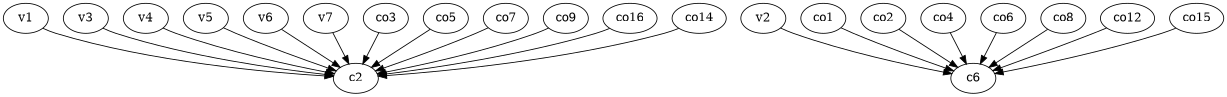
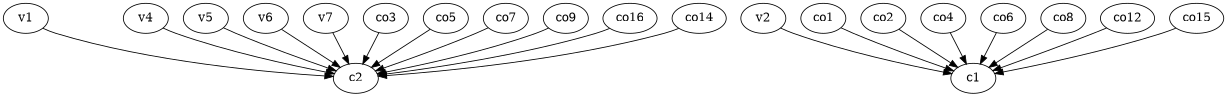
  strict digraph {
    edge [weight=1]
    v1
    c2
    v2
-   c1 [label=c6]
-   v3
+   c1
    v4
    v5
    v6
    v7
    co1
    co2
    co3
    co4
    co5
    co6
    co7
    co8
    co9
    n19 [label=co16]
    co12
    co14
    co15
    v1 -> c2
    v2 -> c1
-   v3 -> c2
    v4 -> c2
    v5 -> c2
    v6 -> c2
    v7 -> c2
    co1 -> c1
    co2 -> c1
    co3 -> c2
    co4 -> c1
    co5 -> c2
    co6 -> c1
    co7 -> c2
    co8 -> c1
    co9 -> c2
    n19 -> c2
    co12 -> c1
    co14 -> c2
    co15 -> c1
  }
